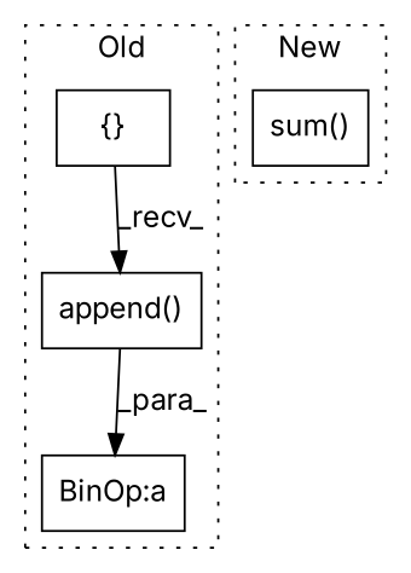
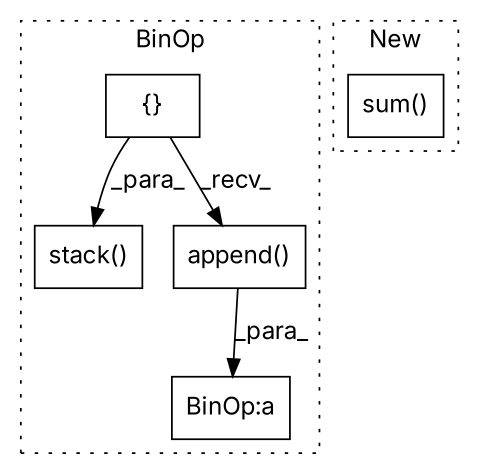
  digraph {
    fontname=Inter
    node [a=75 fontname=Inter shape=box]
    edge [fontname=Inter]
+   n1 [l="12,8" label="stack()" s="1923,1936"]
    n2 [a=59 l="2,1" label="{}" s="1174,1174"]
    n3 [l="9,1" label="append()" s="1870,1881"]
    n4 [a=82 l=3 label="BinOp:a" s=1460]
    n5 [l="35,1" label="sum()" s="2347,2384"]
    subgraph cluster_1 {
-     label=Old
+     label=BinOp
      style=dotted
+     n1
      n2
      n3
      n4
    }
    subgraph cluster_2 {
      label=New
      style=dotted
      n5
    }
+   n2 -> n1 [label=_para_]
    n2 -> n3 [label=_recv_]
    n3 -> n4 [label=_para_]
  }
